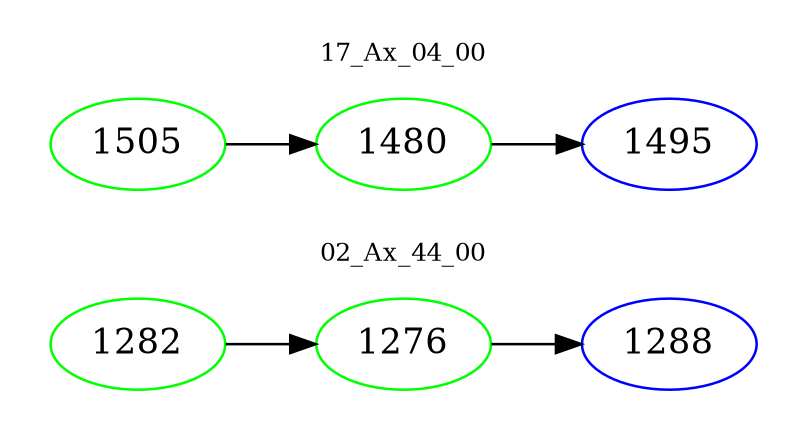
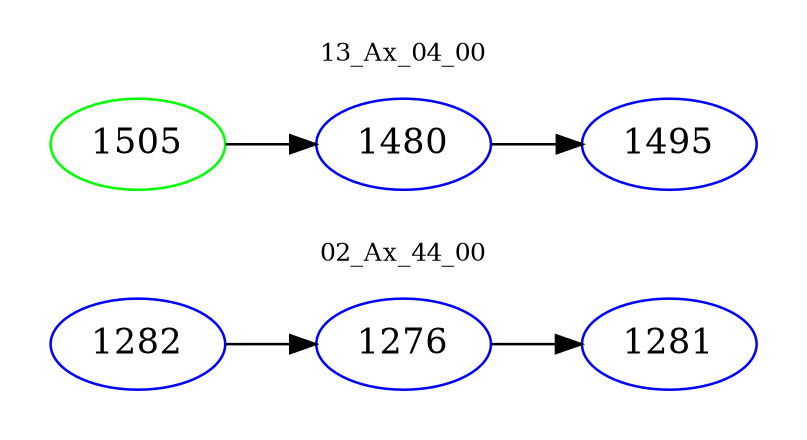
  digraph {
    rankdir=LR
    node [color=green]
    edge [color=black]
-   n1 [label=1282]
-   n2 [label=1276]
-   n3 [color=blue label=1288]
+   n1 [color=blue label=1282]
+   n2 [color=blue label=1276]
+   n3 [color=blue label=1281]
    n4 [label=1505]
-   n5 [label=1480]
+   n5 [color=blue label=1480]
    n6 [color=blue label=1495]
    subgraph cluster_1 {
      color=white
      fontsize=10
      label="02_Ax_44_00"
      n1
      n2
      n3
    }
    subgraph cluster_2 {
      color=white
      fontsize=10
-     label="17_Ax_04_00"
+     label="13_Ax_04_00"
      n4
      n5
      n6
    }
    n1 -> n2
    n2 -> n3
    n4 -> n5
    n5 -> n6
  }
